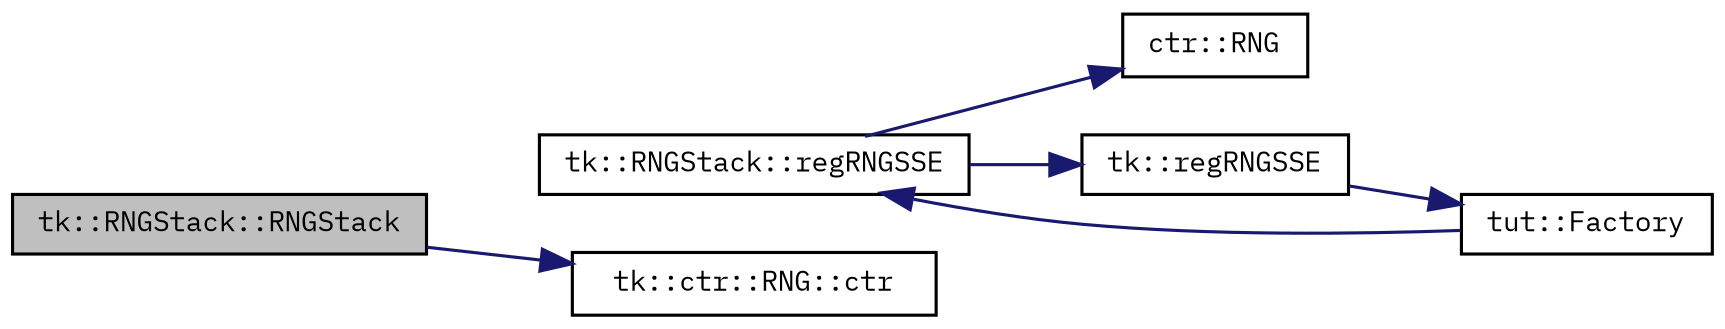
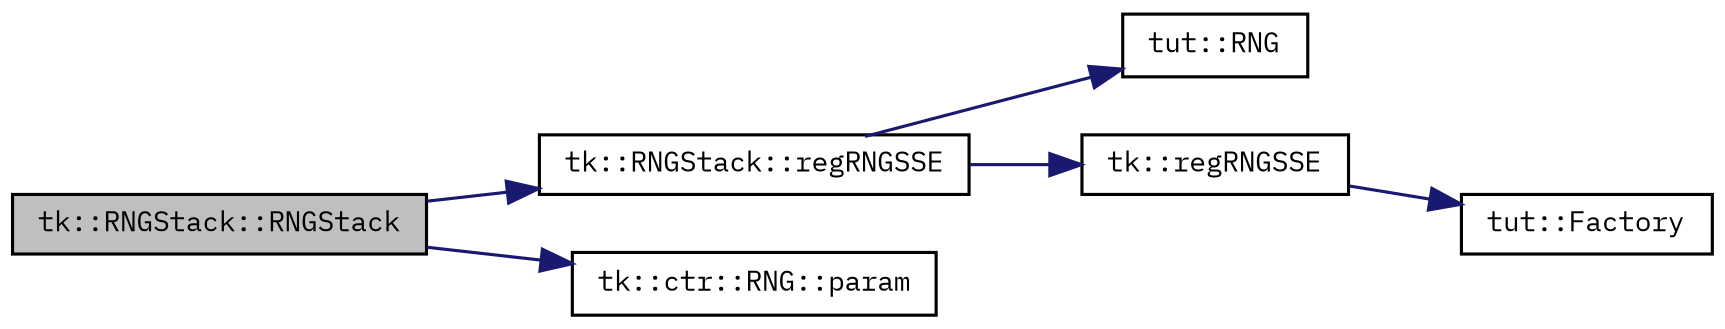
  digraph {
    fontname="IBM Plex Mono"
    rankdir=LR
    node [color=black fontname="IBM Plex Mono" fontsize=9 shape=record]
    edge [color=midnightblue fontname="IBM Plex Mono" fontsize=9 labelfontname="sans-serif" labelfontsize=9 style=solid]
    n1 [fillcolor=grey75 fontcolor=black height=0.2 label="tk::RNGStack::RNGStack" style=filled width=0.4]
    n2 [height=0.2 label="tk::RNGStack::regRNGSSE" width=0.4]
-   n3 [height=0.2 label="tk::ctr::RNG::ctr" width=0.4]
-   n4 [height=0.2 label="ctr::RNG" width=0.4]
+   n3 [height=0.2 label="tk::ctr::RNG::param" width=0.4]
+   n4 [height=0.2 label="tut::RNG" width=0.4]
    n5 [height=0.2 label="tk::regRNGSSE" width=0.4]
    n6 [height=0.2 label="tut::Factory" width=0.4]
-   n6 -> n2
+   n1 -> n2
    n1 -> n3
    n2 -> n4
    n2 -> n5
    n5 -> n6
  }
